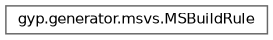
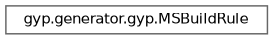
  digraph {
    rankdir=TB
-   n1 [color=grey40 fillcolor=white fontname=Helvetica fontsize=10 height=0.2 label="gyp.generator.msvs.MSBuildRule" shape=box style=filled width=0.4]
+   n1 [color=grey40 fillcolor=white fontname=Helvetica fontsize=10 height=0.2 label="gyp.generator.gyp.MSBuildRule" shape=box style=filled width=0.4]
  }
